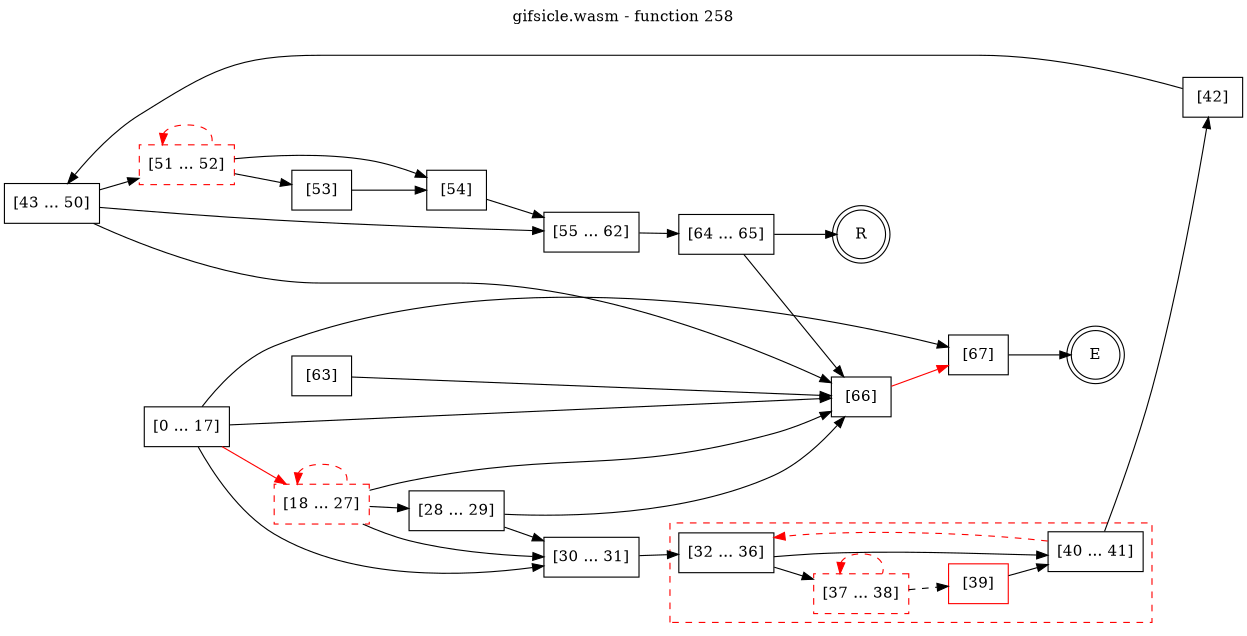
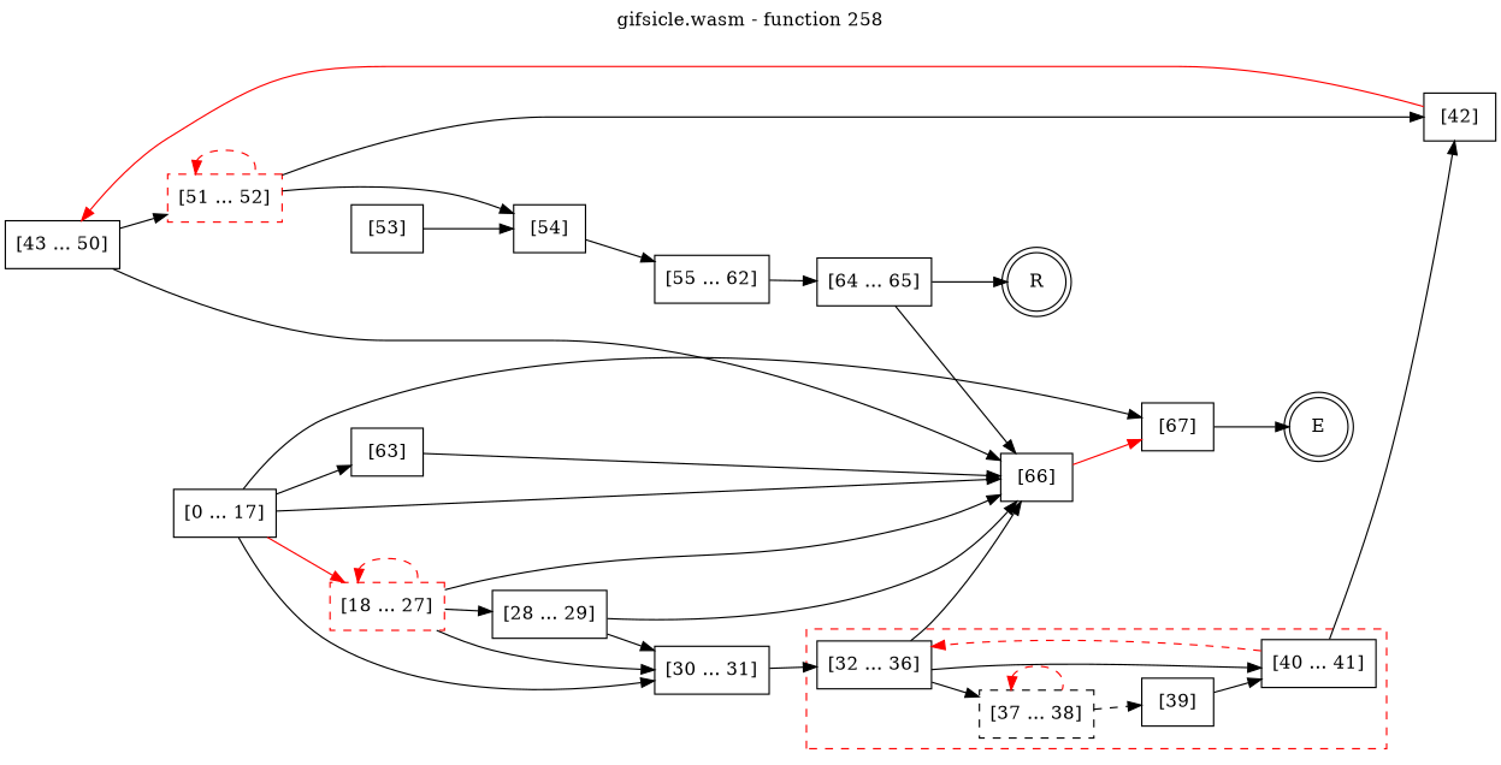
  digraph {
    label="gifsicle.wasm - function 258"
    labelfontcolor=black
    labelfontname=Helvetica
    labelfontsize=16
    labelloc=t
    rankdir=LR
    node [color=black shape=box style=solid]
    n1 [label="[32 ... 36]"]
-   n2 [color=red label="[37 ... 38]" style=dashed]
-   n3 [color=red label="[39]"]
+   n2 [label="[37 ... 38]" style=dashed]
+   n3 [label="[39]"]
    n4 [label="[40 ... 41]"]
    n5 [label="[66]"]
    n6 [label="[42]"]
    E [shape=doublecircle color="" style=""]
    n8 [label=R shape=doublecircle color="" style=""]
    n9 [label="[0 ... 17]"]
    n10 [color=red label="[18 ... 27]" style=dashed]
    n11 [label="[30 ... 31]"]
    n12 [label="[63]"]
    n13 [label="[67]"]
    n14 [label="[28 ... 29]"]
    n15 [label="[43 ... 50]"]
    n16 [color=red label="[51 ... 52]" style=dashed]
    n17 [label="[55 ... 62]"]
    n18 [label="[54]"]
    n19 [label="[53]"]
    n20 [label="[64 ... 65]"]
    subgraph cluster_1 {
      color=red
      label=""
      style=dashed
      n1
      n2
      n3
      n4
    }
    n1 -> n2
    n1 -> n4
+   n1 -> n5
    n2 -> n2 [color=red dir=back style=dashed]
    n2 -> n3 [style=dashed]
    n3 -> n4
    n4 -> n1 [color=red style=dashed]
    n4 -> n6
    n5 -> n13 [color=red]
-   n6 -> n15
+   n6 -> n15 [color=red]
    n9 -> n5
    n9 -> n10 [color=red]
    n9 -> n11
+   n9 -> n12
    n9 -> n13
    n10 -> n5
    n10 -> n10 [color=red dir=back style=dashed]
    n10 -> n11
    n10 -> n14
    n11 -> n1
    n12 -> n5
    n13 -> E
    n14 -> n5
    n14 -> n11
    n15 -> n5
    n15 -> n16
-   n15 -> n17
    n16 -> n16 [color=red dir=back style=dashed]
    n16 -> n18
-   n16 -> n19
+   n16 -> n6
    n17 -> n20
    n18 -> n17
    n19 -> n18
    n20 -> n5
    n20 -> n8
  }
